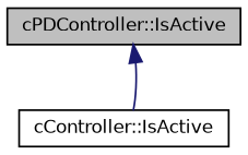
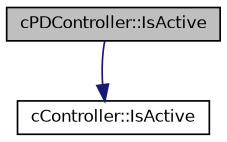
  digraph {
    rankdir=TB
    node [color=black fontname=Helvetica fontsize=10 shape=record style=filled]
    n1 [fillcolor=grey75 fontcolor=black height=0.2 label="cPDController::IsActive" width=0.4]
    n2 [fillcolor=white height=0.2 label="cController::IsActive" width=0.4]
-   n2 -> n1 [color=midnightblue fontname=Helvetica fontsize=10 labelfontname=Helvetica labelfontsize=10 style=solid]
+   n1 -> n2 [color=midnightblue fontname=Helvetica fontsize=10 labelfontname=Helvetica labelfontsize=10 style=solid]
  }
